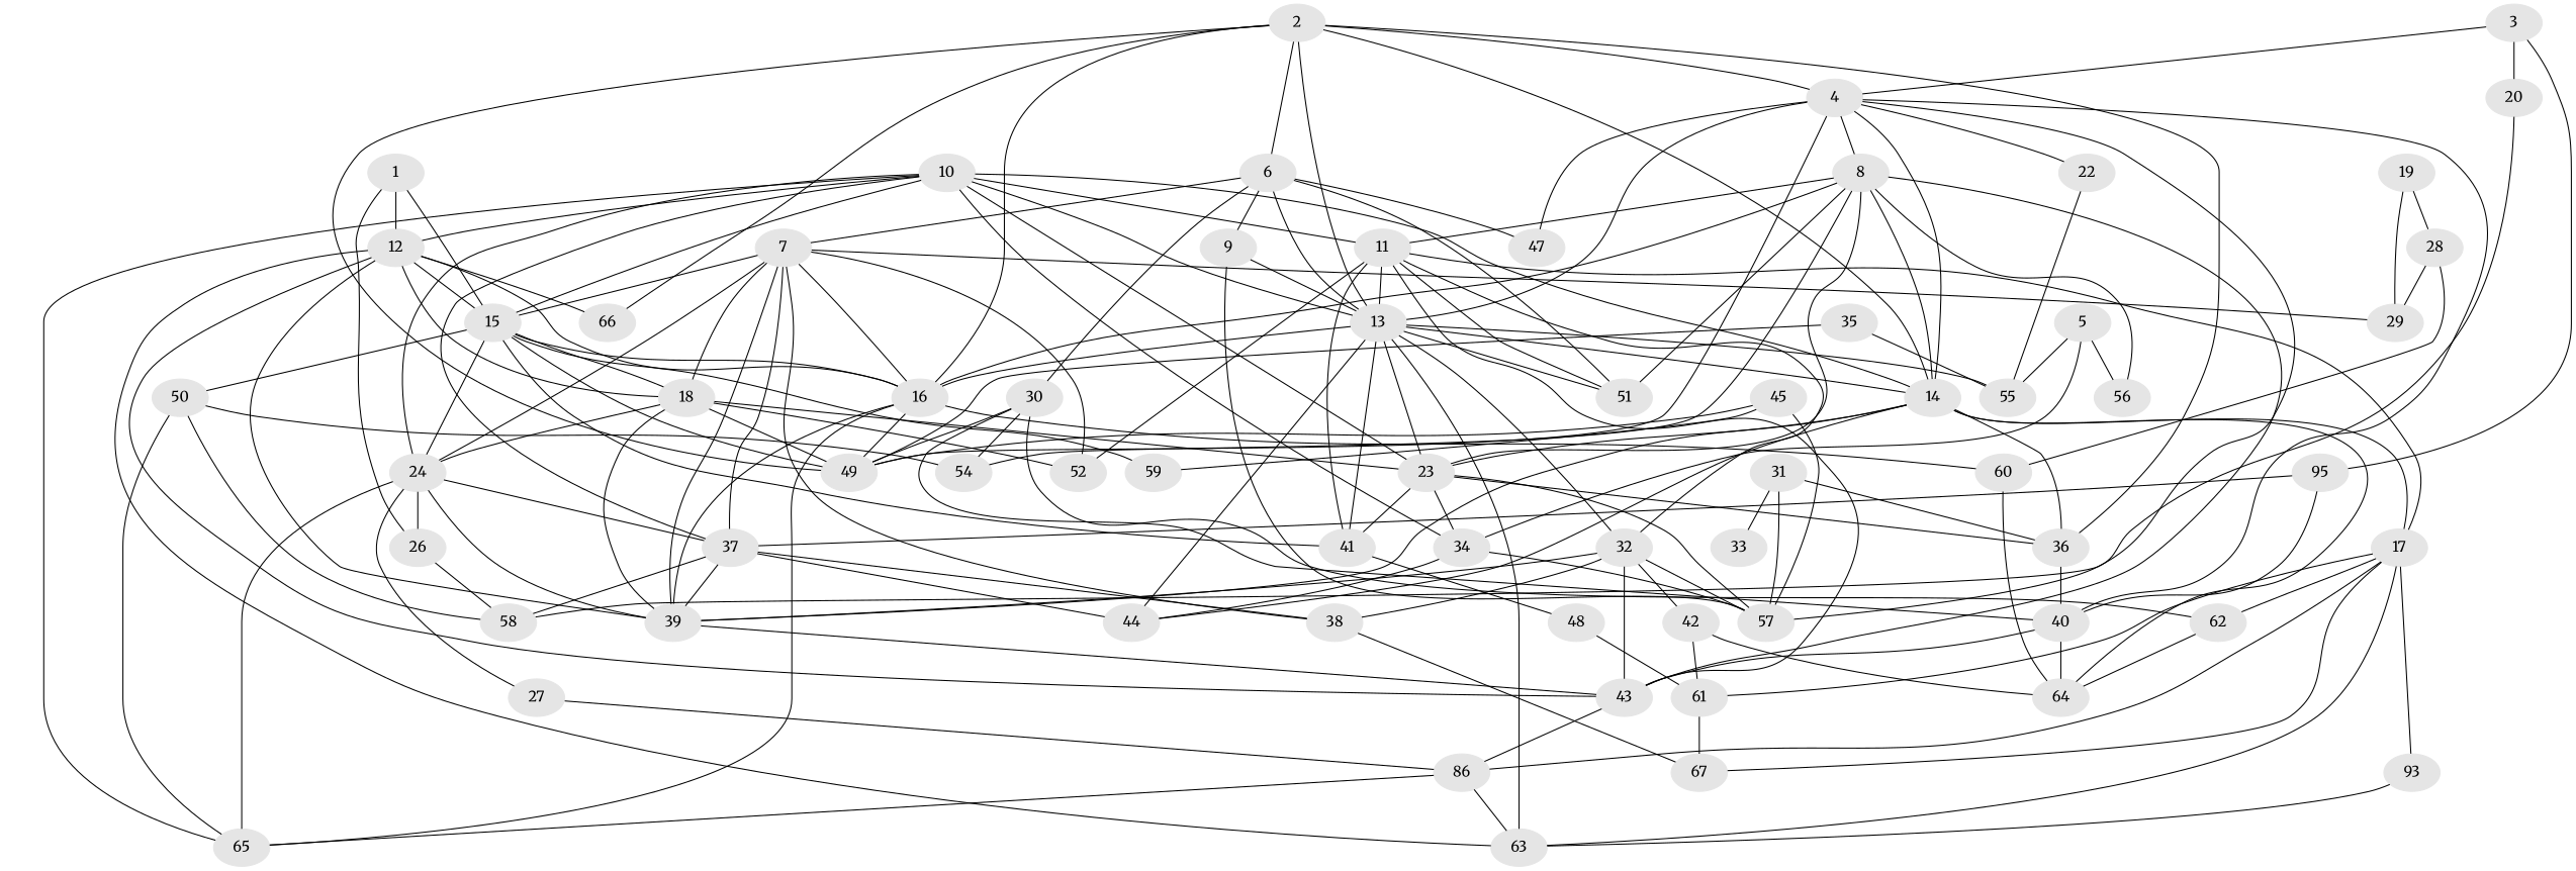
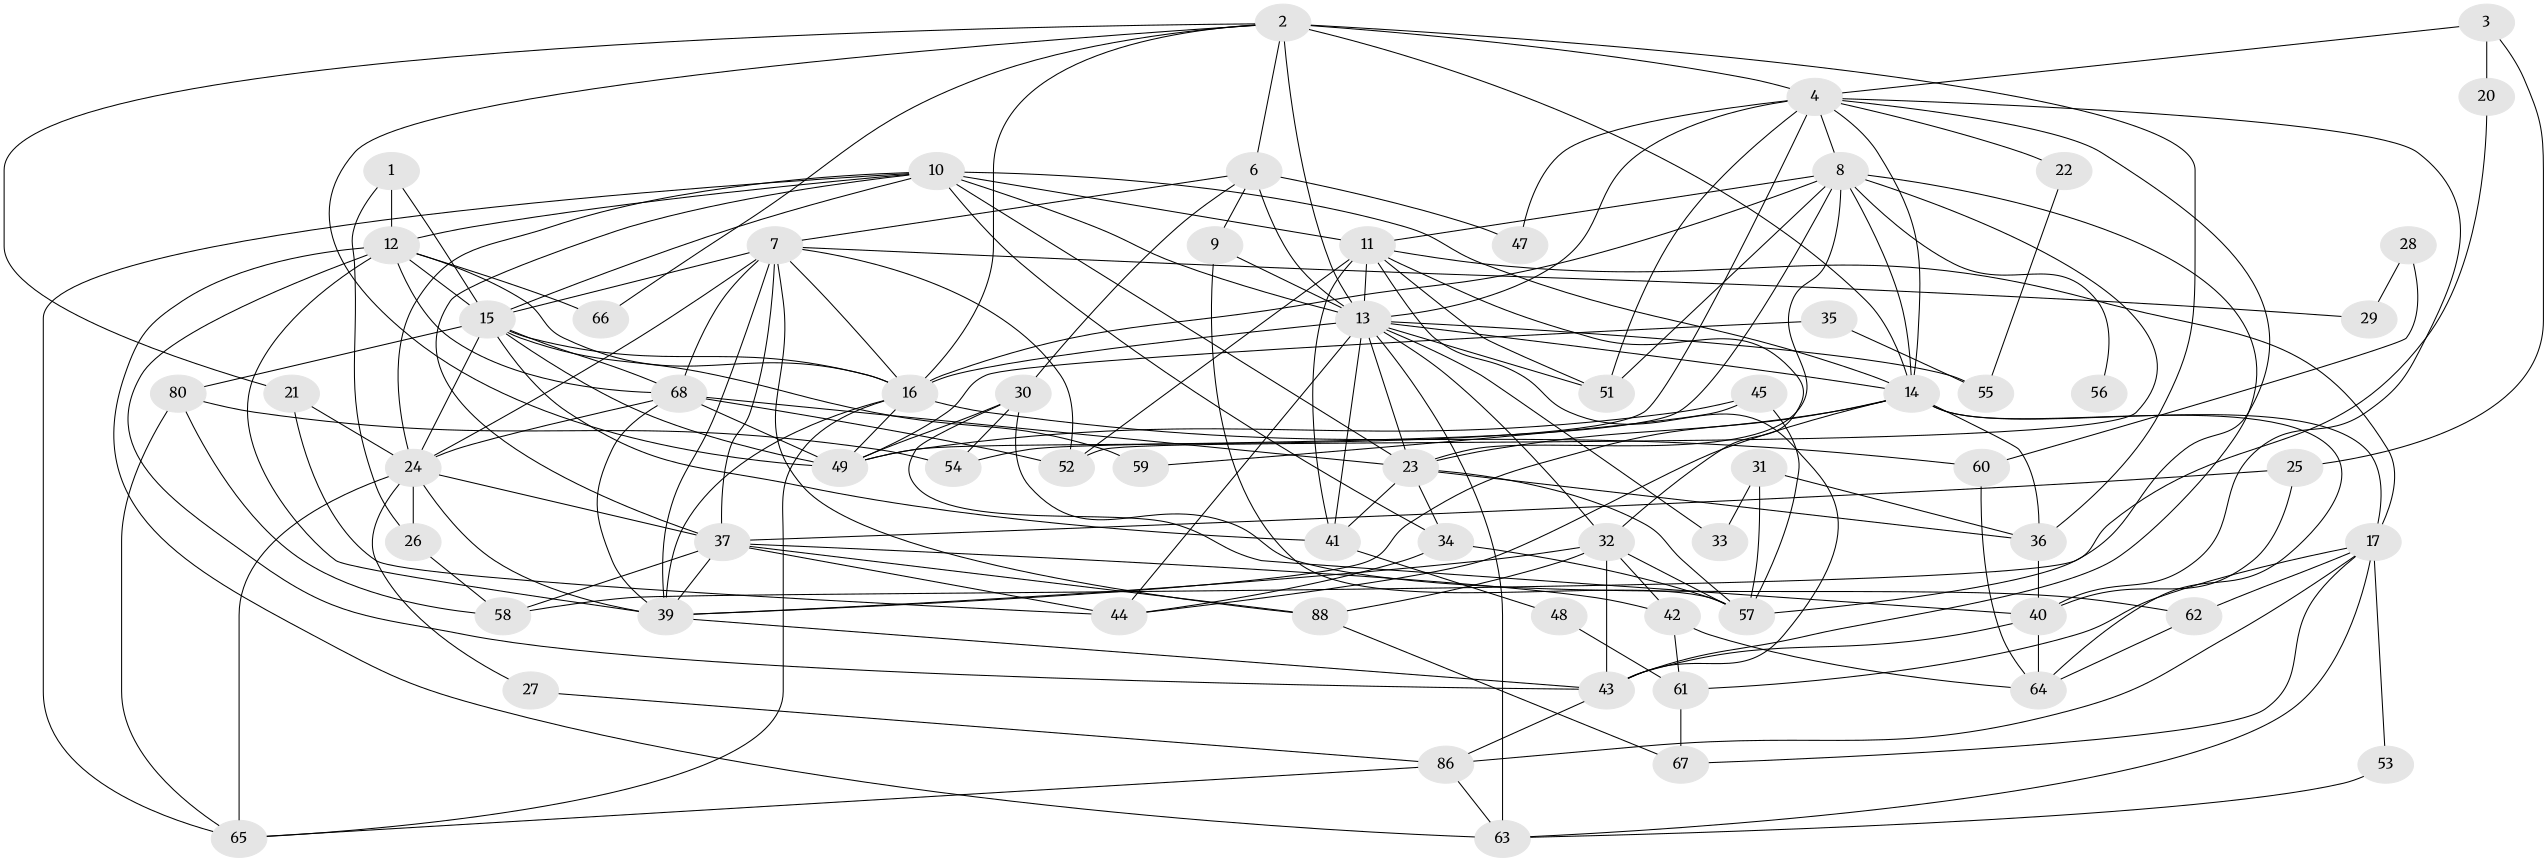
  graph {
    fontname=Merriweather
    node [color=gray90 fontname=Merriweather style=filled]
    edge [fontname=Merriweather weight=1.0]
    1
    12
    15
    26
    16
    66
-   18
+   18 [label=68]
    39
    43
    63
    49
    24
    41
-   50
+   50 [label=80]
    59
    58
    2
    4
    6
    13
    14
+   21
    36
    8
    22
    40
    47
    57
    7
    9
    30
    51
    55
    23
    32
    33
    44
    17
    64
    65
    60
    3
    20
-   25 [label=95]
+   25
    37
    56
    52
    11
    54
-   5
    34
    29
-   38
+   38 [label=88]
    62
    27
    42
    67
    n58 [label=86]
    10
-   53 [label=93]
+   53
    61
    48
-   19
    28
    31
    35
    45
    1 -- 12
    1 -- 15
    1 -- 26
    12 -- 15
    12 -- 16
    12 -- 66
    12 -- 18
    12 -- 39
    12 -- 43
    12 -- 63
    15 -- 16
    15 -- 18
    15 -- 49
    15 -- 24
    15 -- 41
    15 -- 50
    15 -- 59
    26 -- 58
    16 -- 39 [weight=2.0]
    16 -- 49
    16 -- 65
    16 -- 60
    18 -- 39
    18 -- 49
    18 -- 24
    18 -- 23 [weight=2.0]
    18 -- 52
    39 -- 43
    43 -- n58
    24 -- 26 [weight=2.0]
    24 -- 39
    24 -- 65
    24 -- 37
    24 -- 27
    41 -- 48
    50 -- 58
    50 -- 65
    50 -- 54
    2 -- 16 [weight=2.0]
    2 -- 66
    2 -- 49
    2 -- 4 [weight=2.0]
    2 -- 6
    2 -- 13
    2 -- 14 [weight=2.0]
+   2 -- 21
    2 -- 36
    4 -- 49
    4 -- 13
    4 -- 14
    4 -- 8
    4 -- 22
    4 -- 40
    4 -- 47
    4 -- 57
    6 -- 13
    6 -- 47
    6 -- 7
    6 -- 9
    6 -- 30
-   6 -- 51
+   4 -- 51
    13 -- 16
    13 -- 63
    13 -- 41
    13 -- 14 [weight=3.0]
    13 -- 51 [weight=2.0]
    13 -- 55
    13 -- 23
    13 -- 32
+   13 -- 33
    13 -- 44 [weight=3.0]
    14 -- 39
    14 -- 36
    14 -- 23
    14 -- 44
    14 -- 17
    14 -- 64
+   21 -- 24
+   21 -- 44
    36 -- 40
    8 -- 16
    8 -- 43
    8 -- 14
    8 -- 51
    8 -- 23
    8 -- 56
+   8 -- 52
    8 -- 11
    8 -- 54
    22 -- 55
    40 -- 43
    40 -- 64
    7 -- 15 [weight=2.0]
    7 -- 16
    7 -- 18
    7 -- 39
    7 -- 24
    7 -- 37
    7 -- 52
    7 -- 29
    7 -- 38
    9 -- 13
    9 -- 57
    30 -- 49
    30 -- 40
    30 -- 54
    30 -- 62
    23 -- 41
    23 -- 36
    23 -- 57
    23 -- 34
    32 -- 39 [weight=2.0]
    32 -- 43
    32 -- 57
    32 -- 38
    32 -- 42
    17 -- 63
    17 -- 62
    17 -- 67
    17 -- n58
    17 -- 53
    17 -- 61
    60 -- 64
    3 -- 4
    3 -- 20
    3 -- 25
    20 -- 58
    25 -- 40
    25 -- 37
    37 -- 39
    37 -- 58
    37 -- 44
    37 -- 38
+   37 -- 42
    11 -- 43
    11 -- 41
    11 -- 13
    11 -- 51
    11 -- 32
    11 -- 17
    11 -- 52
-   5 -- 55
-   5 -- 56
-   5 -- 34
    34 -- 57
    34 -- 44
    38 -- 67
    62 -- 64
    27 -- n58
    42 -- 64
    42 -- 61
    n58 -- 63
    n58 -- 65
    10 -- 12 [weight=2.0]
    10 -- 15
    10 -- 24
    10 -- 13 [weight=2.0]
    10 -- 14
    10 -- 23 [weight=2.0]
    10 -- 65
    10 -- 37
    10 -- 11
    10 -- 34
    53 -- 63
    61 -- 67
    48 -- 61
-   19 -- 29
-   19 -- 28
    28 -- 60
    28 -- 29
    31 -- 36
    31 -- 57
    31 -- 33
    35 -- 49
    35 -- 55
    45 -- 49
    45 -- 59
    45 -- 57
  }
